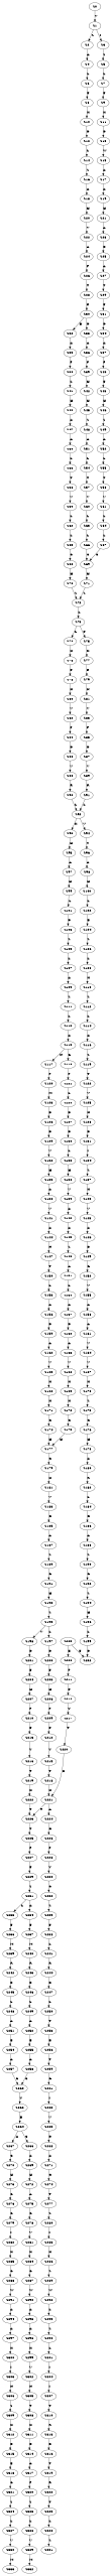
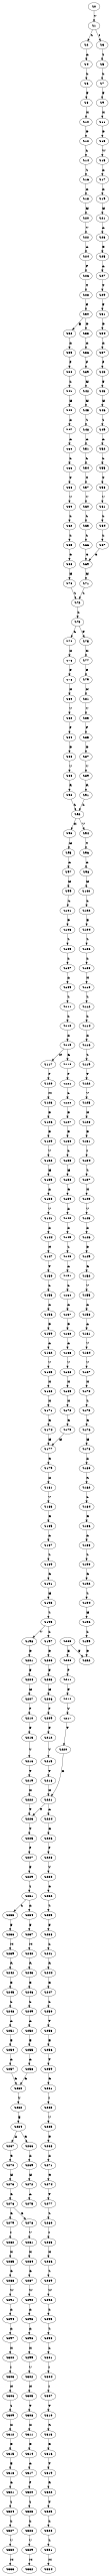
  strict digraph {
    S0
    S1
    S2
    S3
    S4
    S5
    S6
    S7
    S8
    S9
    S10
    S11
    S12
    S13
    S14
    S15
    S16
    S17
    S18
    S19
    S20
    S21
    S22
    S23
    S24
    S25
    S26
    S27
    S28
    S29
    S30
    S31
    S32
    S33
    S34
    S35
    S36
    S37
    S38
    S39
    S40
    S41
    S42
    S43
    S44
    S45
    S46
    S47
    S48
    S49
    S50
    S51
    S52
    S53
    S54
    S55
    S56
    S57
    S58
    S59
    S60
    S61
    S62
    S63
    S64
    S65
    S66
    S67
    S68
    S69
    S70
    S71
    S72
    S73
    S74
    S75
    S76
    S77
    S78
    S79
    S80
    S81
    S82
    S83
    S84
    S85
    S86
    S87
    S88
    S89
    S90
    S91
    S92
    S93
    S94
    S95
    S96
    S97
    S98
    S99
    S100
    S101
    S102
    S103
    S104
    S105
    S106
    S107
    S108
    S109
    S110
    S111
    S112
    S113
    S114
    S115
    S116
    S117
    S118
    S119
    S120
    S121
    S122
    S123
    S124
    S125
    S126
    S127
    S128
    S129
    S130
    S131
    S132
    S133
    S134
    S135
    S136
    S137
    S138
    S139
    S140
    S141
    S142
    S143
    S144
    S145
    S146
    S147
    S148
    S149
    S150
    S151
    S152
    S153
    S154
    S155
    S156
    S157
    S158
    S159
    S160
    S161
    S162
    S163
    S164
    S165
    S166
    S167
    S168
    S169
    S170
    S171
    S172
    S173
    S174
    S175
    S176
    S177
    S178
    S179
    S180
    S181
    S182
    S183
    S184
    S185
    S186
    S187
    S188
    S189
    S190
    S191
    S192
    S193
    S194
    S195
    S196
    S197
    S198
    S199
    S200
    S201
    S202
    S203
    S204
    S206
    S207
    S205
    S208
    S209
    S210
    S211
    S212
    S213
    S214
    S215
    S216
    S217
    S218
    S219
    S220
    S221
    S222
    S223
    S224
    S225
    S226
    S227
    S228
    S229
    S230
    S231
    S232
    S233
    S234
    S235
    S236
    S237
    S238
    S239
    S240
    S241
    S242
    S243
    S244
    S245
    S246
    S247
    S248
    S249
    S250
    S251
    S252
    S253
    S254
    S255
    S256
    S257
    S258
    S259
    S260
    S261
    S262
    S263
    S264
    S265
    S266
    S267
    S268
    S269
    S270
    S271
    S272
    S273
    S274
    S275
    S276
    S277
    S278
    S279
    S280
    S281
    S282
    S283
    S284
    S285
    S286
    S287
    S288
    S289
    S290
    S291
    S292
    S293
    S294
    S295
    S296
    S297
    S298
    S299
    S300
    S301
    S302
    S303
    S304
    S305
    S306
    S307
    S308
    S309
    S310
    S311
    S312
    S313
    S314
    S315
    S316
    S317
    S318
    S319
    S320
    S321
    S322
    S323
    S324
    S325
    S326
    S327
    S328
    S329
    S330
    S331
    S332
    S333
+   S334
    S0 -> S1 [label=V]
    S1 -> S2 [label=S]
    S1 -> S3 [label=I]
    S2 -> S4 [label=A]
    S3 -> S5 [label=S]
    S4 -> S6 [label=L]
    S5 -> S7 [label=L]
    S6 -> S8 [label=F]
    S7 -> S9 [label=F]
    S8 -> S10 [label=K]
    S9 -> S11 [label=K]
    S10 -> S12 [label=D]
    S11 -> S13 [label=D]
    S12 -> S14 [label=L]
    S13 -> S15 [label=W]
    S14 -> S16 [label=S]
    S15 -> S17 [label=A]
    S16 -> S18 [label=A]
    S17 -> S19 [label=A]
    S18 -> S20 [label=H]
    S19 -> S21 [label=H]
    S20 -> S22 [label=V]
    S21 -> S23 [label=A]
    S22 -> S24 [label=A]
    S23 -> S25 [label=D]
    S24 -> S26 [label=P]
    S25 -> S27 [label=A]
    S26 -> S28 [label=T]
    S27 -> S29 [label=T]
    S28 -> S30 [label=F]
    S29 -> S31 [label=F]
    S30 -> S32 [label=E]
    S30 -> S33 [label=D]
    S31 -> S34 [label=D]
    S32 -> S35 [label=A]
    S33 -> S36 [label=A]
    S34 -> S37 [label=A]
    S35 -> S38 [label=P]
    S36 -> S39 [label=P]
    S37 -> S40 [label=P]
    S38 -> S41 [label=L]
    S39 -> S42 [label=H]
    S40 -> S43 [label=F]
    S41 -> S44 [label=H]
    S42 -> S45 [label=H]
    S43 -> S46 [label=H]
    S44 -> S47 [label=A]
    S45 -> S48 [label=S]
    S46 -> S49 [label=S]
    S47 -> S50 [label=A]
    S48 -> S51 [label=A]
    S49 -> S52 [label=A]
    S50 -> S53 [label=L]
    S51 -> S54 [label=L]
    S52 -> S55 [label=L]
    S53 -> S56 [label=T]
    S54 -> S57 [label=T]
    S55 -> S58 [label=T]
    S56 -> S59 [label=V]
    S57 -> S60 [label=V]
    S58 -> S61 [label=V]
    S59 -> S62 [label=L]
    S60 -> S63 [label=L]
    S61 -> S64 [label=L]
    S62 -> S65 [label=L]
    S63 -> S66 [label=L]
    S64 -> S67 [label=L]
    S65 -> S68 [label=C]
    S66 -> S69 [label=C]
    S67 -> S69 [label=C]
    S68 -> S70 [label=H]
    S69 -> S71 [label=H]
    S70 -> S72 [label=S]
    S71 -> S72 [label=S]
    S72 -> S73 [label=L]
    S73 -> S74 [label=L]
    S73 -> S75 [label=F]
    S74 -> S76 [label=K]
    S75 -> S77 [label=K]
    S76 -> S78 [label=F]
    S77 -> S79 [label=F]
    S78 -> S80 [label=N]
    S79 -> S81 [label=N]
    S80 -> S82 [label=V]
    S81 -> S83 [label=V]
    S82 -> S84 [label=P]
    S83 -> S85 [label=P]
    S84 -> S86 [label=D]
    S85 -> S87 [label=D]
    S86 -> S88 [label=V]
    S87 -> S89 [label=V]
    S88 -> S90 [label=R]
    S89 -> S91 [label=R]
    S90 -> S92 [label=L]
    S91 -> S92 [label=L]
    S92 -> S93 [label=K]
    S92 -> S94 [label=V]
    S93 -> S95 [label=H]
    S94 -> S96 [label=Y]
    S95 -> S97 [label=A]
    S96 -> S98 [label=A]
    S97 -> S99 [label=H]
    S98 -> S100 [label=H]
    S99 -> S101 [label=L]
    S100 -> S102 [label=L]
    S101 -> S103 [label=D]
    S102 -> S104 [label=E]
    S103 -> S105 [label=S]
    S104 -> S106 [label=S]
    S105 -> S107 [label=L]
    S106 -> S108 [label=L]
    S107 -> S109 [label=A]
    S108 -> S110 [label=K]
    S109 -> S111 [label=S]
    S110 -> S112 [label=S]
    S111 -> S113 [label=L]
    S112 -> S114 [label=L]
    S113 -> S115 [label=A]
    S114 -> S116 [label=A]
    S115 -> S117 [label=N]
    S115 -> S118 [label=G]
    S116 -> S119 [label=S]
    S117 -> S120 [label=P]
    S118 -> S121 [label=P]
    S119 -> S122 [label=T]
    S120 -> S123 [label=M]
    S121 -> S124 [label=L]
    S122 -> S125 [label=V]
    S123 -> S126 [label=D]
    S124 -> S127 [label=D]
    S125 -> S128 [label=N]
    S126 -> S129 [label=D]
    S127 -> S130 [label=D]
    S128 -> S131 [label=D]
    S129 -> S132 [label=V]
    S130 -> S133 [label=L]
    S131 -> S134 [label=I]
    S132 -> S135 [label=H]
    S133 -> S136 [label=H]
    S134 -> S137 [label=S]
    S135 -> S138 [label=A]
-   S136 -> S139 [label=V]
+   S136 -> S139 [label=G]
    S137 -> S140 [label=K]
    S138 -> S141 [label=V]
    S139 -> S142 [label=A]
    S140 -> S143 [label=V]
    S141 -> S144 [label=A]
    S142 -> S145 [label=A]
    S143 -> S146 [label=A]
    S144 -> S147 [label=N]
    S145 -> S148 [label=S]
    S146 -> S149 [label=D]
    S147 -> S150 [label=T]
    S148 -> S151 [label=A]
    S149 -> S152 [label=G]
    S150 -> S153 [label=L]
    S151 -> S154 [label=L]
    S152 -> S155 [label=V]
    S153 -> S156 [label=A]
    S154 -> S157 [label=A]
    S155 -> S158 [label=A]
    S156 -> S159 [label=D]
    S157 -> S160 [label=D]
    S158 -> S161 [label=A]
    S159 -> S162 [label=A]
    S160 -> S163 [label=A]
    S161 -> S164 [label=V]
    S162 -> S165 [label=V]
    S163 -> S166 [label=V]
    S164 -> S167 [label=V]
    S165 -> S168 [label=K]
    S166 -> S169 [label=K]
    S167 -> S170 [label=K]
    S168 -> S171 [label=K]
    S169 -> S172 [label=K]
    S170 -> S173 [label=S]
    S171 -> S174 [label=G]
    S172 -> S175 [label=G]
    S173 -> S176 [label=G]
    S174 -> S177 [label=H]
    S175 -> S177 [label=H]
    S176 -> S178 [label=H]
    S177 -> S179 [label=G]
    S178 -> S180 [label=A]
    S179 -> S181 [label=K]
    S180 -> S182 [label=R]
    S181 -> S183 [label=V]
    S182 -> S184 [label=L]
    S183 -> S185 [label=Q]
    S184 -> S186 [label=Q]
    S185 -> S187 [label=A]
    S186 -> S188 [label=A]
    S187 -> S189 [label=S]
    S188 -> S190 [label=S]
    S189 -> S191 [label=G]
    S190 -> S192 [label=G]
    S191 -> S193 [label=H]
    S192 -> S194 [label=S]
    S193 -> S195 [label=S]
    S194 -> S196 [label=H]
    S195 -> S197 [label=L]
    S195 -> S198 [label=V]
    S196 -> S199 [label=L]
    S197 -> S200 [label=D]
    S198 -> S201 [label=D]
    S199 -> S202 [label=D]
    S200 -> S203 [label=F]
    S201 -> S204 [label=F]
    S203 -> S206 [label=H]
    S204 -> S207 [label=H]
    S206 -> S209 [label=P]
    S207 -> S210 [label=P]
    S205 -> S202 [label=F]
    S205 -> S208 [label=E]
    S208 -> S211 [label=P]
    S209 -> S212 [label=F]
    S210 -> S213 [label=F]
    S211 -> S214 [label=F]
    S212 -> S215 [label=Y]
    S213 -> S216 [label=Y]
    S214 -> S217 [label=Y]
    S215 -> S218 [label=T]
    S216 -> S219 [label=T]
    S217 -> S220 [label=T]
    S218 -> S221 [label=K]
    S219 -> S222 [label=K]
    S220 -> S221 [label=K]
    S221 -> S223 [label=T]
    S221 -> S224 [label=A]
    S222 -> S223 [label=T]
    S223 -> S225 [label=T]
    S224 -> S226 [label=Q]
    S225 -> S227 [label=P]
    S226 -> S228 [label=P]
    S227 -> S229 [label=F]
    S228 -> S230 [label=Y]
    S229 -> S231 [label=S]
    S230 -> S232 [label=C]
    S231 -> S233 [label=L]
    S231 -> S234 [label=A]
    S232 -> S235 [label=S]
    S233 -> S236 [label=F]
    S234 -> S237 [label=F]
    S235 -> S238 [label=F]
    S236 -> S239 [label=M]
    S237 -> S240 [label=M]
    S238 -> S241 [label=L]
    S239 -> S242 [label=R]
    S240 -> S243 [label=R]
    S241 -> S244 [label=R]
    S242 -> S245 [label=E]
    S243 -> S246 [label=E]
    S244 -> S247 [label=E]
    S245 -> S248 [label=L]
    S246 -> S249 [label=L]
    S247 -> S250 [label=L]
    S248 -> S251 [label=A]
    S249 -> S252 [label=A]
    S250 -> S253 [label=T]
    S251 -> S254 [label=E]
    S252 -> S255 [label=E]
    S253 -> S256 [label=E]
    S254 -> S257 [label=A]
    S255 -> S258 [label=A]
    S256 -> S259 [label=T]
    S257 -> S260 [label=G]
    S258 -> S260 [label=G]
    S259 -> S261 [label=G]
    S260 -> S262 [label=Y]
    S261 -> S263 [label=I]
    S262 -> S264 [label=E]
    S263 -> S265 [label=V]
    S264 -> S266 [label=G]
    S264 -> S267 [label=A]
    S265 -> S268 [label=D]
    S266 -> S269 [label=A]
    S267 -> S270 [label=G]
    S268 -> S271 [label=A]
    S269 -> S272 [label=H]
    S270 -> S273 [label=H]
    S271 -> S274 [label=Q]
    S272 -> S275 [label=A]
    S273 -> S276 [label=G]
    S274 -> S277 [label=T]
-   S275 -> S278 [label=G]
+   S276 -> S278 [label=G]
    S276 -> S279 [label=G]
    S277 -> S280 [label=S]
    S278 -> S281 [label=V]
    S279 -> S282 [label=I]
    S280 -> S283 [label=I]
    S281 -> S284 [label=K]
    S282 -> S285 [label=K]
    S283 -> S286 [label=K]
    S284 -> S287 [label=G]
    S285 -> S288 [label=G]
    S286 -> S289 [label=S]
    S287 -> S290 [label=W]
    S288 -> S291 [label=W]
    S289 -> S292 [label=W]
    S290 -> S293 [label=A]
    S291 -> S294 [label=A]
    S292 -> S295 [label=L]
    S293 -> S296 [label=A]
    S294 -> S297 [label=A]
    S295 -> S298 [label=S]
    S296 -> S299 [label=K]
    S297 -> S300 [label=K]
    S298 -> S301 [label=L]
    S299 -> S302 [label=V]
    S300 -> S303 [label=I]
    S301 -> S304 [label=I]
    S302 -> S305 [label=N]
    S303 -> S306 [label=N]
    S304 -> S307 [label=I]
    S305 -> S308 [label=T]
    S306 -> S309 [label=S]
    S307 -> S310 [label=T]
    S308 -> S311 [label=K]
    S309 -> S312 [label=K]
    S310 -> S313 [label=R]
    S311 -> S314 [label=D]
    S312 -> S315 [label=D]
    S313 -> S316 [label=E]
    S314 -> S317 [label=A]
    S315 -> S318 [label=E]
    S316 -> S319 [label=T]
    S317 -> S320 [label=P]
    S318 -> S321 [label=G]
    S319 -> S322 [label=R]
    S320 -> S323 [label=S]
    S321 -> S324 [label=S]
    S322 -> S325 [label=T]
    S323 -> S326 [label=L]
    S324 -> S327 [label=L]
    S325 -> S328 [label=L]
    S326 -> S329 [label=V]
    S327 -> S330 [label=V]
    S328 -> S331 [label=S]
    S329 -> S332 [label=M]
    S330 -> S333 [label=M]
+   S331 -> S334 [label=M]
  }
